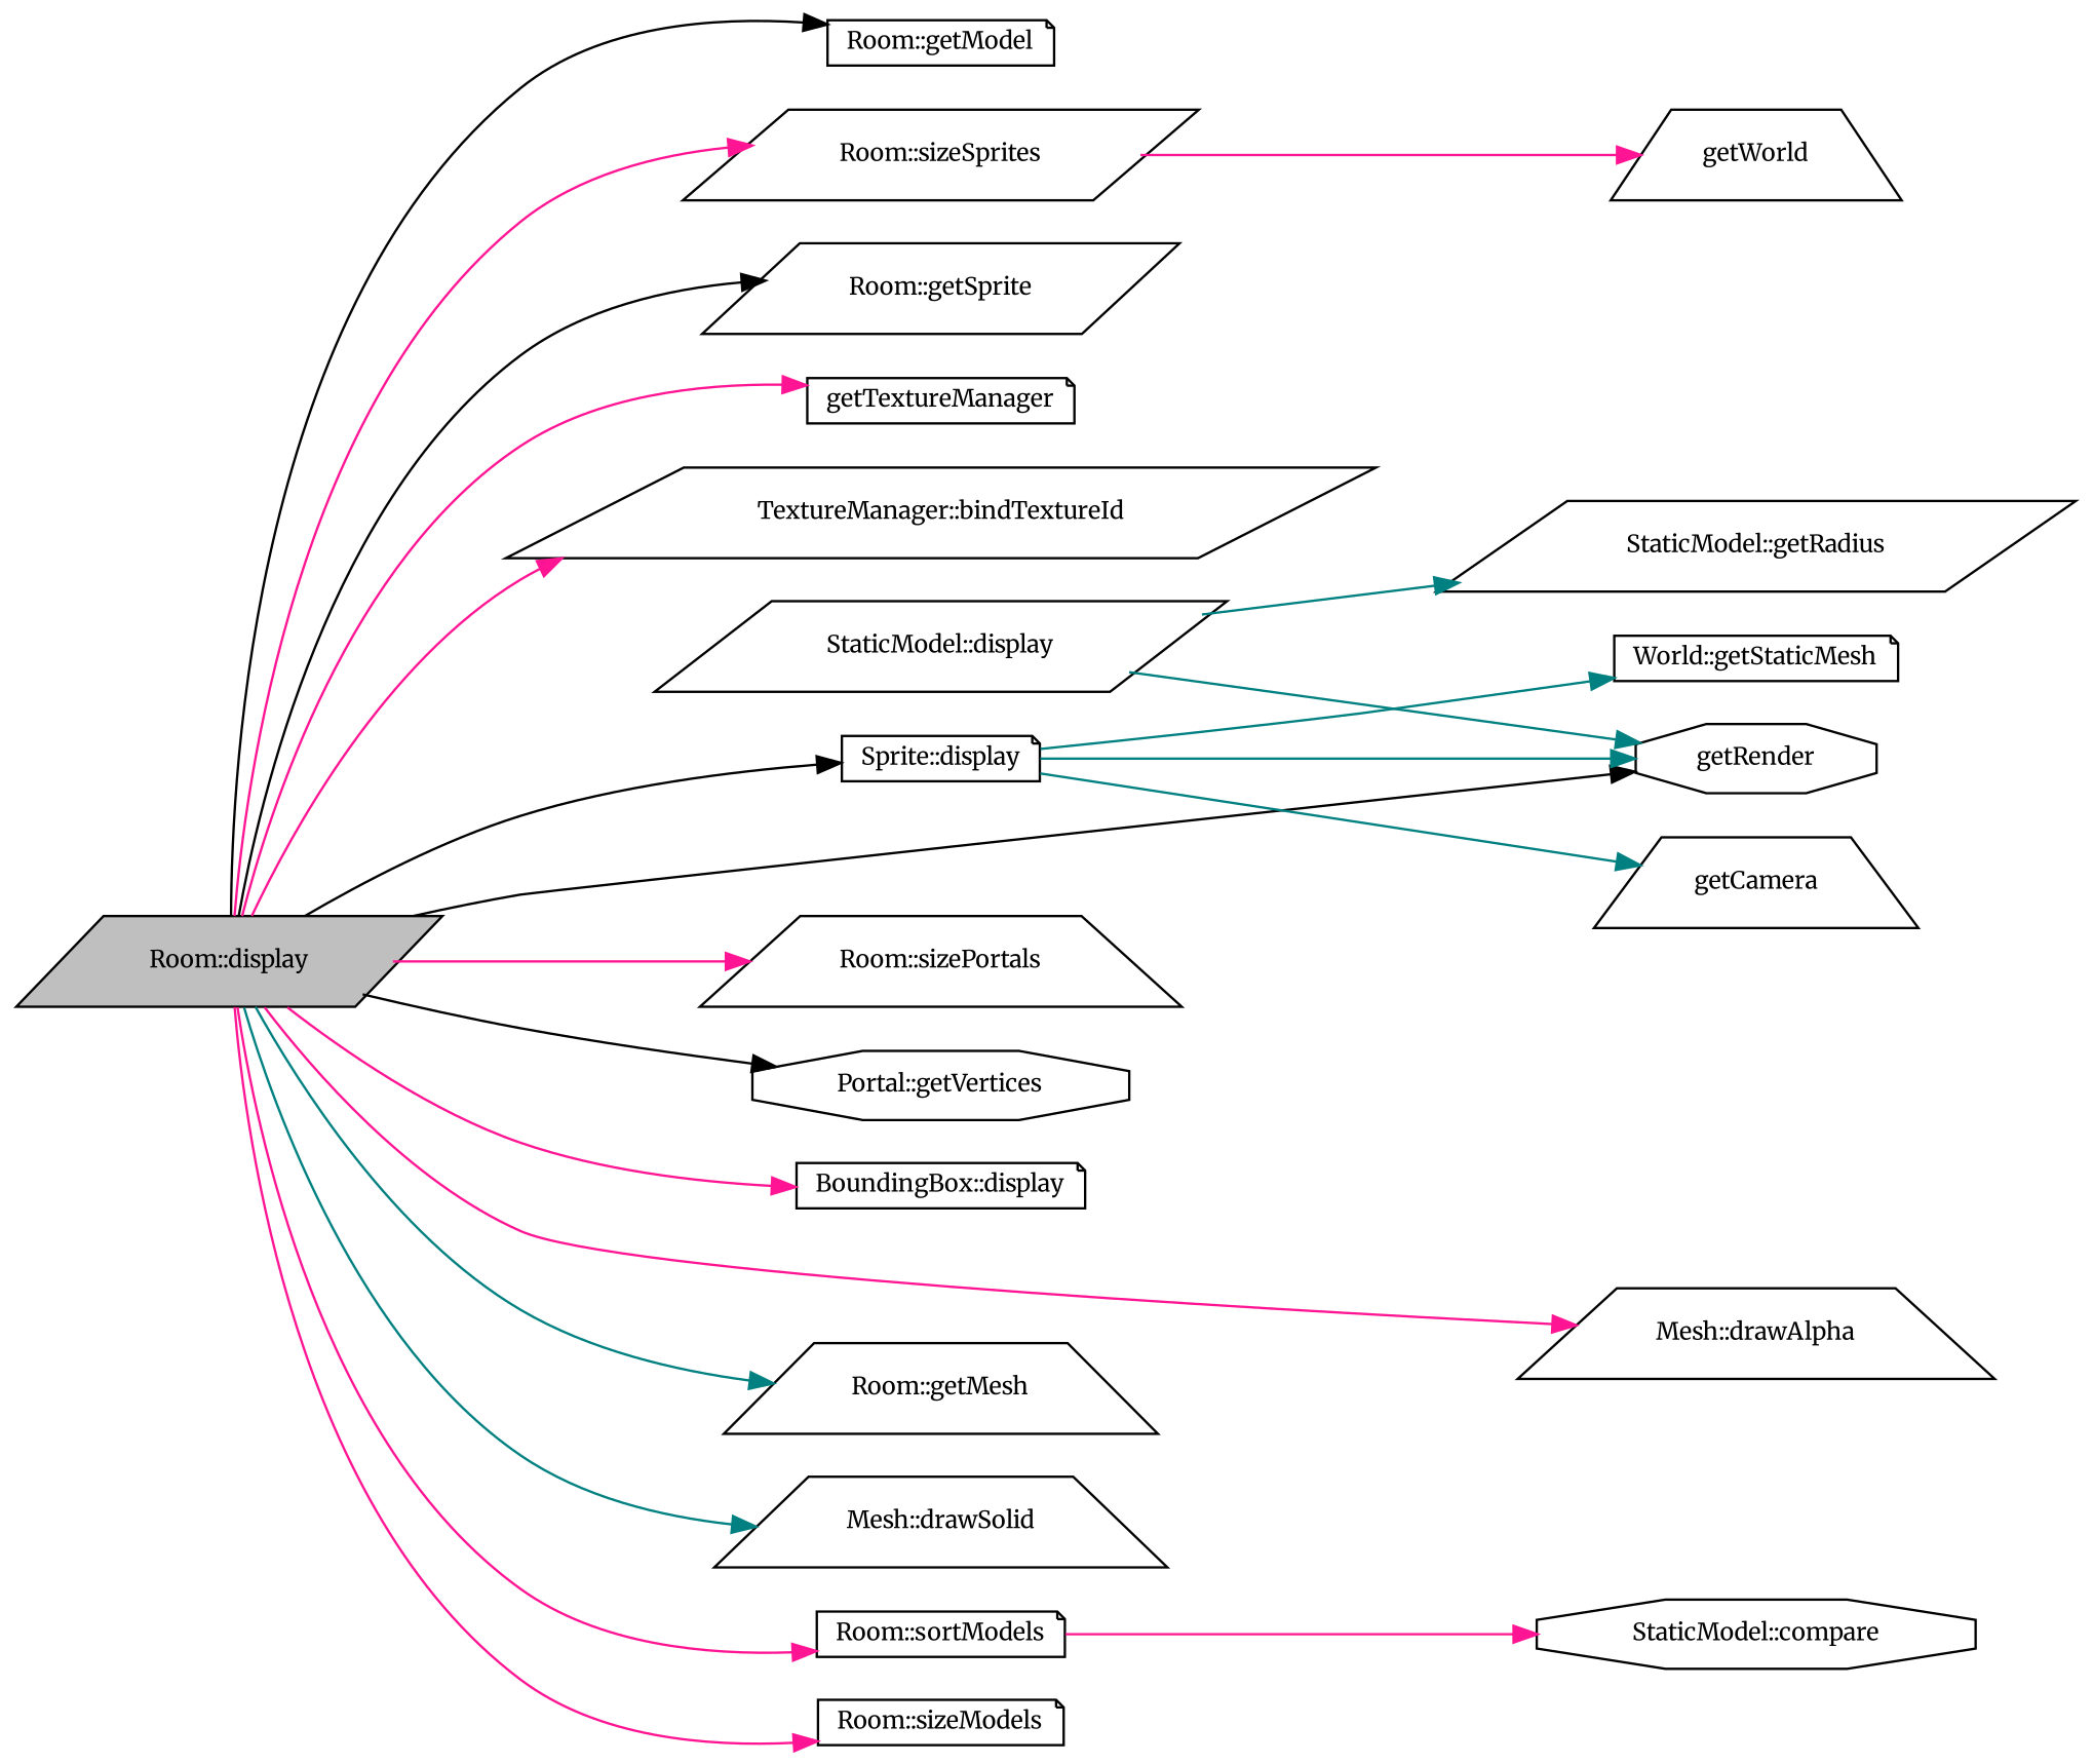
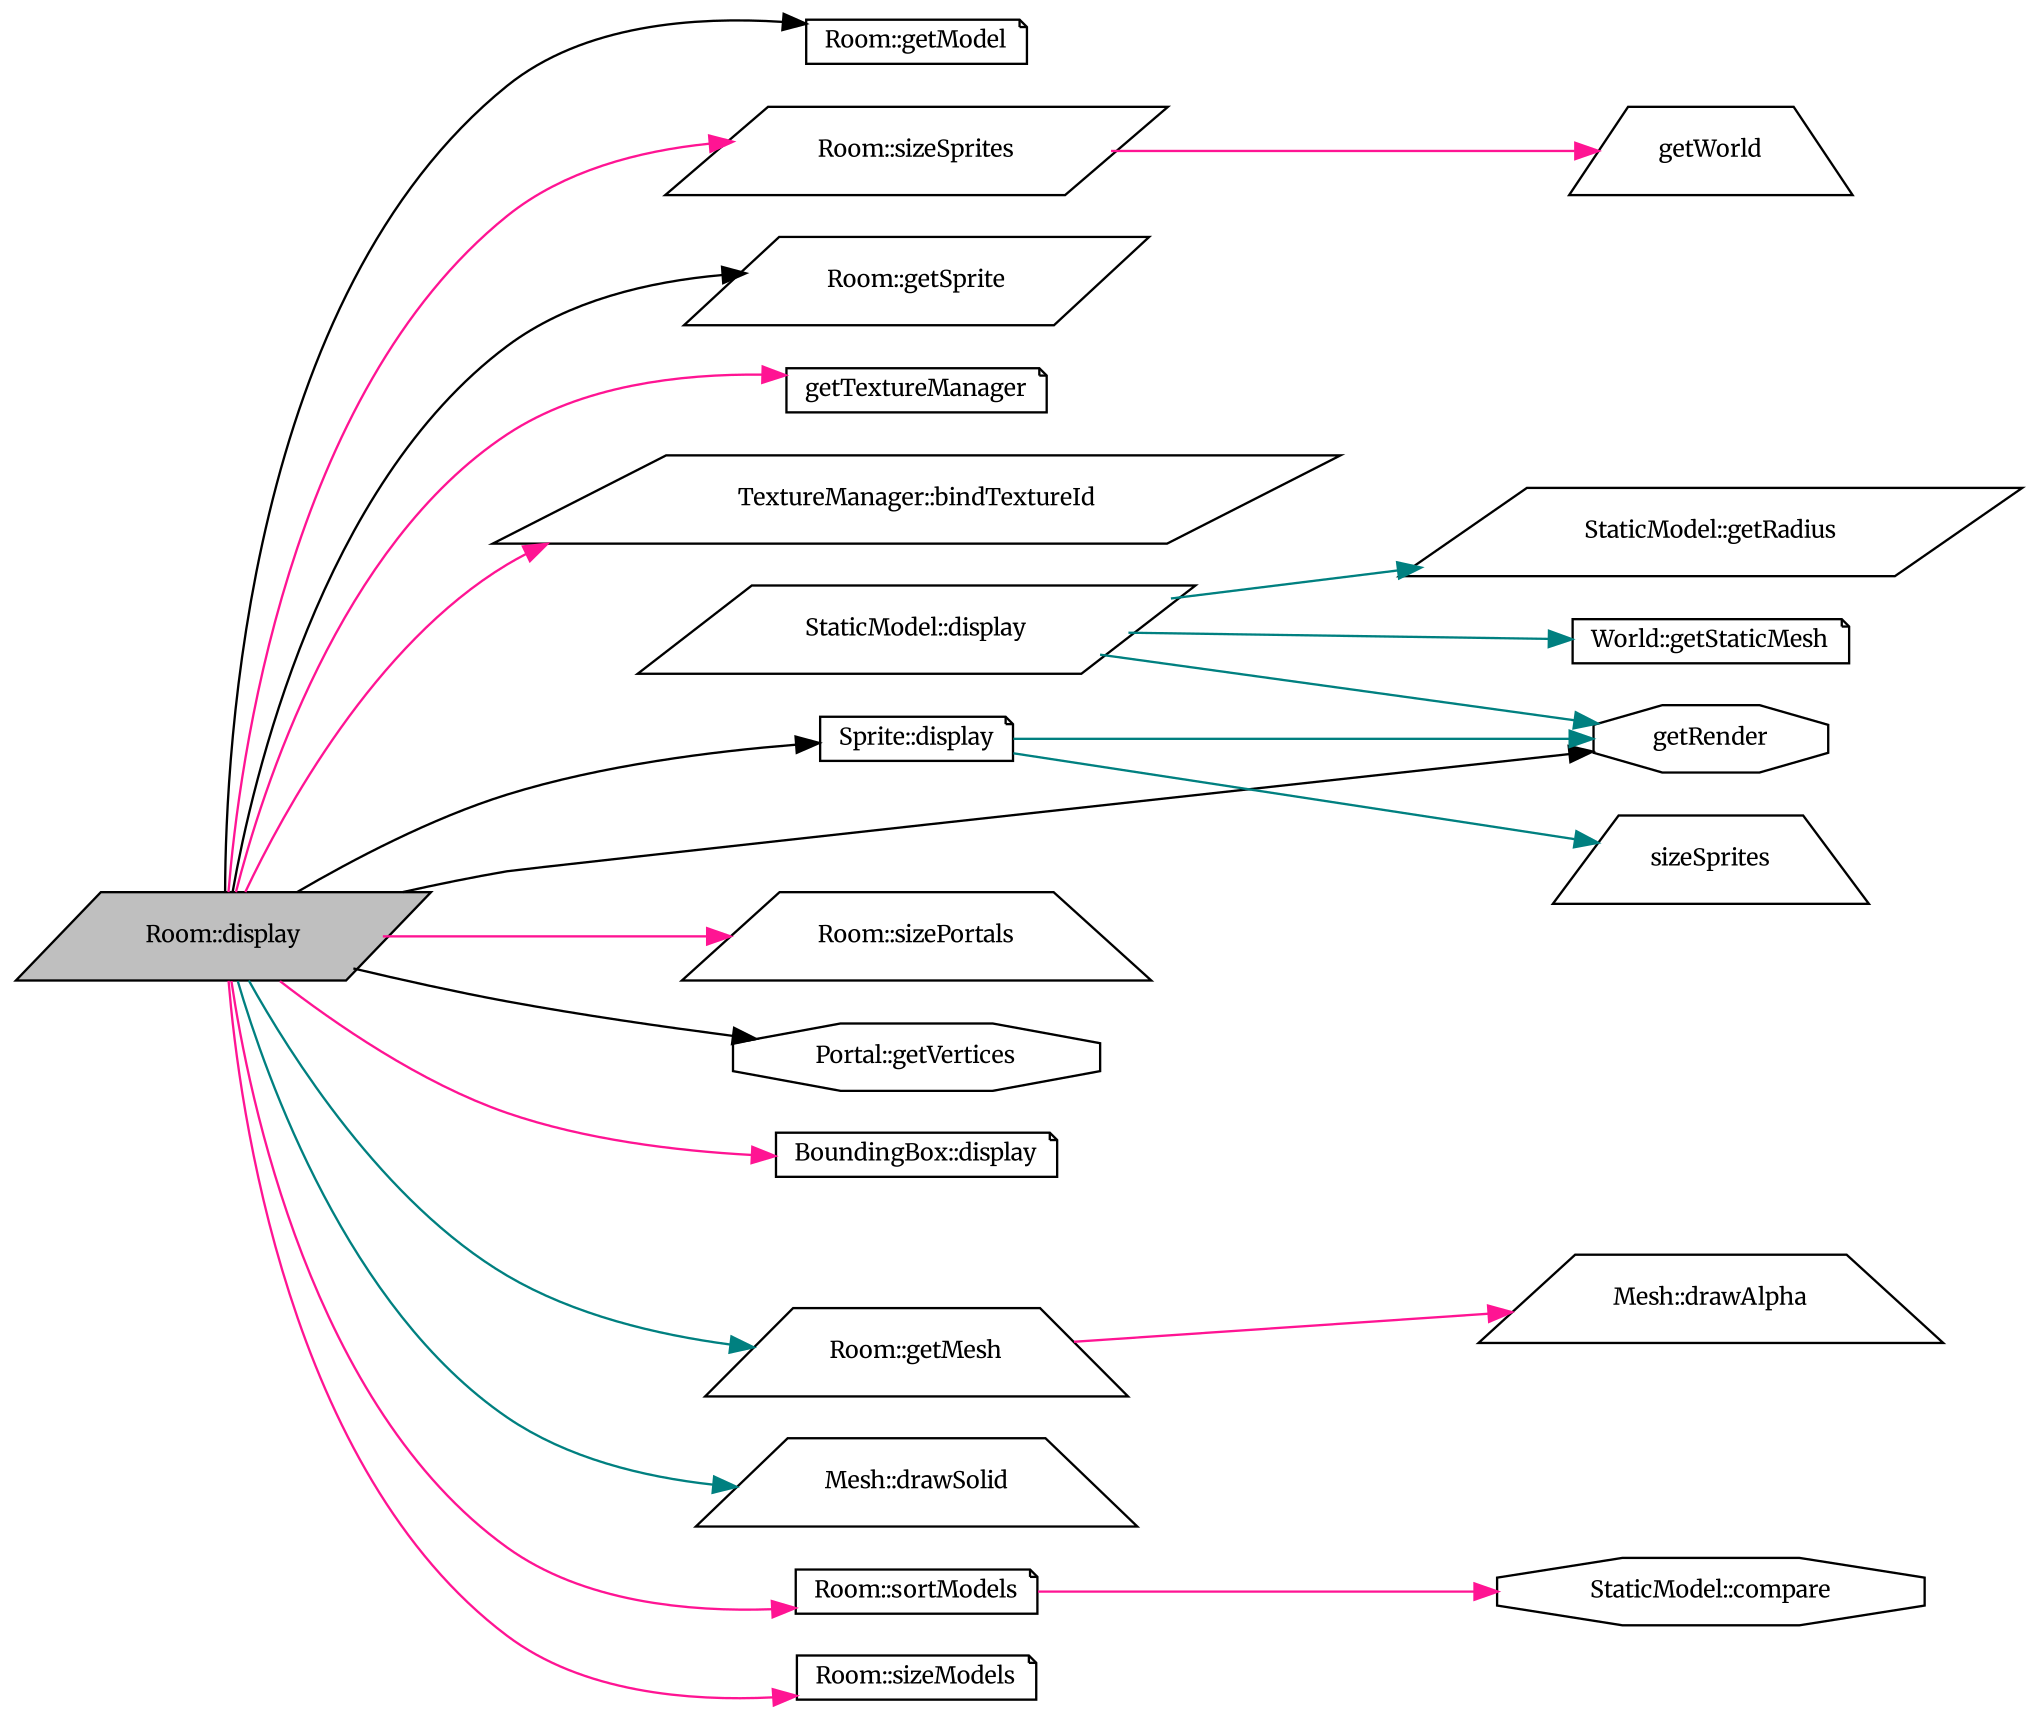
  digraph {
    fontname=Merriweather
    rankdir=LR
    node [color=black fillcolor=white fontname=Merriweather fontsize=10 shape=note style=filled]
    edge [color=deeppink fontname=Merriweather fontsize=10 labelfontname=Helvetica labelfontsize=10 style=solid]
    n1 [fillcolor=grey75 fontcolor=black height=0.2 label="Room::display" shape=parallelogram width=0.4]
    n2 [height=0.2 label=getTextureManager width=0.4]
    n3 [height=0.2 label="TextureManager::bindTextureId" shape=parallelogram width=0.4]
    n4 [height=0.2 label=getRender shape=octagon width=0.4]
    n5 [height=0.2 label="Room::sizePortals" shape=trapezium width=0.4]
    n6 [height=0.2 label="Portal::getVertices" shape=octagon width=0.4]
    n7 [height=0.2 label="BoundingBox::display" width=0.4]
    n8 [height=0.2 label="Room::getMesh" shape=trapezium width=0.4]
    n9 [height=0.2 label="Mesh::drawAlpha" shape=trapezium width=0.4]
    n10 [height=0.2 label="Mesh::drawSolid" shape=trapezium width=0.4]
    n11 [height=0.2 label="Room::sortModels" width=0.4]
    n12 [height=0.2 label="Room::sizeModels" width=0.4]
    n13 [height=0.2 label="Room::getModel" width=0.4]
    n14 [height=0.2 label="Room::sizeSprites" shape=parallelogram width=0.4]
    n15 [height=0.2 label="Room::getSprite" shape=parallelogram width=0.4]
    n16 [height=0.2 label="Sprite::display" width=0.4]
    n17 [height=0.2 label="StaticModel::compare" shape=octagon width=0.4]
    n18 [height=0.2 label="StaticModel::display" shape=parallelogram width=0.4]
    n19 [height=0.2 label="World::getStaticMesh" width=0.4]
    n20 [height=0.2 label="StaticModel::getRadius" shape=parallelogram width=0.4]
    n21 [height=0.2 label=getWorld shape=trapezium width=0.4]
-   n22 [height=0.2 label=getCamera shape=trapezium width=0.4]
+   n22 [height=0.2 label=sizeSprites shape=trapezium width=0.4]
    n1 -> n2
    n1 -> n3
    n1 -> n4 [color=black]
    n1 -> n5
    n1 -> n6 [color=black]
    n1 -> n7
    n1 -> n8 [color=teal]
-   n1 -> n9
+   n8 -> n9
    n1 -> n10 [color=teal]
    n1 -> n11
    n1 -> n12
    n1 -> n13 [color=black]
    n1 -> n14
    n1 -> n15 [color=black]
    n1 -> n16 [color=black]
    n11 -> n17
    n14 -> n21
    n16 -> n4 [color=teal]
    n16 -> n22 [color=teal]
    n18 -> n4 [color=teal]
-   n16 -> n19 [color=teal]
+   n18 -> n19 [color=teal]
    n18 -> n20 [color=teal]
  }
